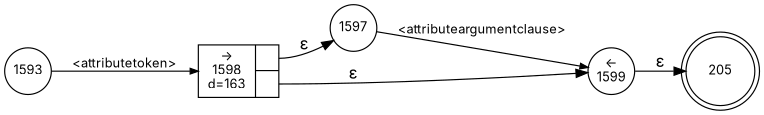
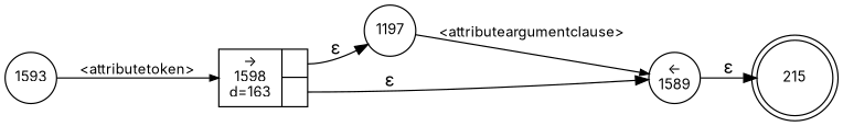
  digraph {
    fontname=Inter
    rankdir=LR
    node [fixedsize=true fontname=Inter fontsize=11 shape=circle peripheries=1]
    edge [fontname=Inter]
-   n1 [label=205 shape=doublecircle width=.6 peripheries=""]
+   n1 [label=215 shape=doublecircle width=.6 peripheries=""]
    n2 [label=1593 width=.55]
    n3 [fixedsize=false label="{&rarr;\n1598\nd=163|{<p0>|<p1>}}" shape=record]
-   n4 [label=1597 width=.55]
-   n5 [label="&larr;\n1599" width=.55]
+   n4 [label=1197 width=.55]
+   n5 [label="&larr;\n1589" width=.55]
    n2 -> n3 [arrowhead=normal arrowsize=.7 fontsize=11 label="<attributetoken>"]
    n3 -> n4 [label="&epsilon;" tailport=p0]
    n3 -> n5 [label="&epsilon;" tailport=p1]
    n4 -> n5 [arrowhead=normal arrowsize=.7 fontsize=11 label="<attributeargumentclause>"]
    n5 -> n1 [label="&epsilon;"]
  }
